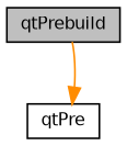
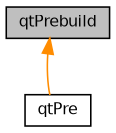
  digraph {
    node [color=black fontname=Helvetica fontsize=10 shape=record style=filled]
    n1 [fillcolor=grey75 fontcolor=black height=0.2 label=qtPrebuild width=0.4]
    n2 [fillcolor=white height=0.2 label=qtPre width=0.4]
-   n2 -> n1 [color=darkorange dir=back fontname=Helvetica fontsize=10 labelfontname=Helvetica labelfontsize=10 style=solid]
+   n1 -> n2 [color=darkorange dir=back fontname=Helvetica fontsize=10 labelfontname=Helvetica labelfontsize=10 style=solid]
  }
